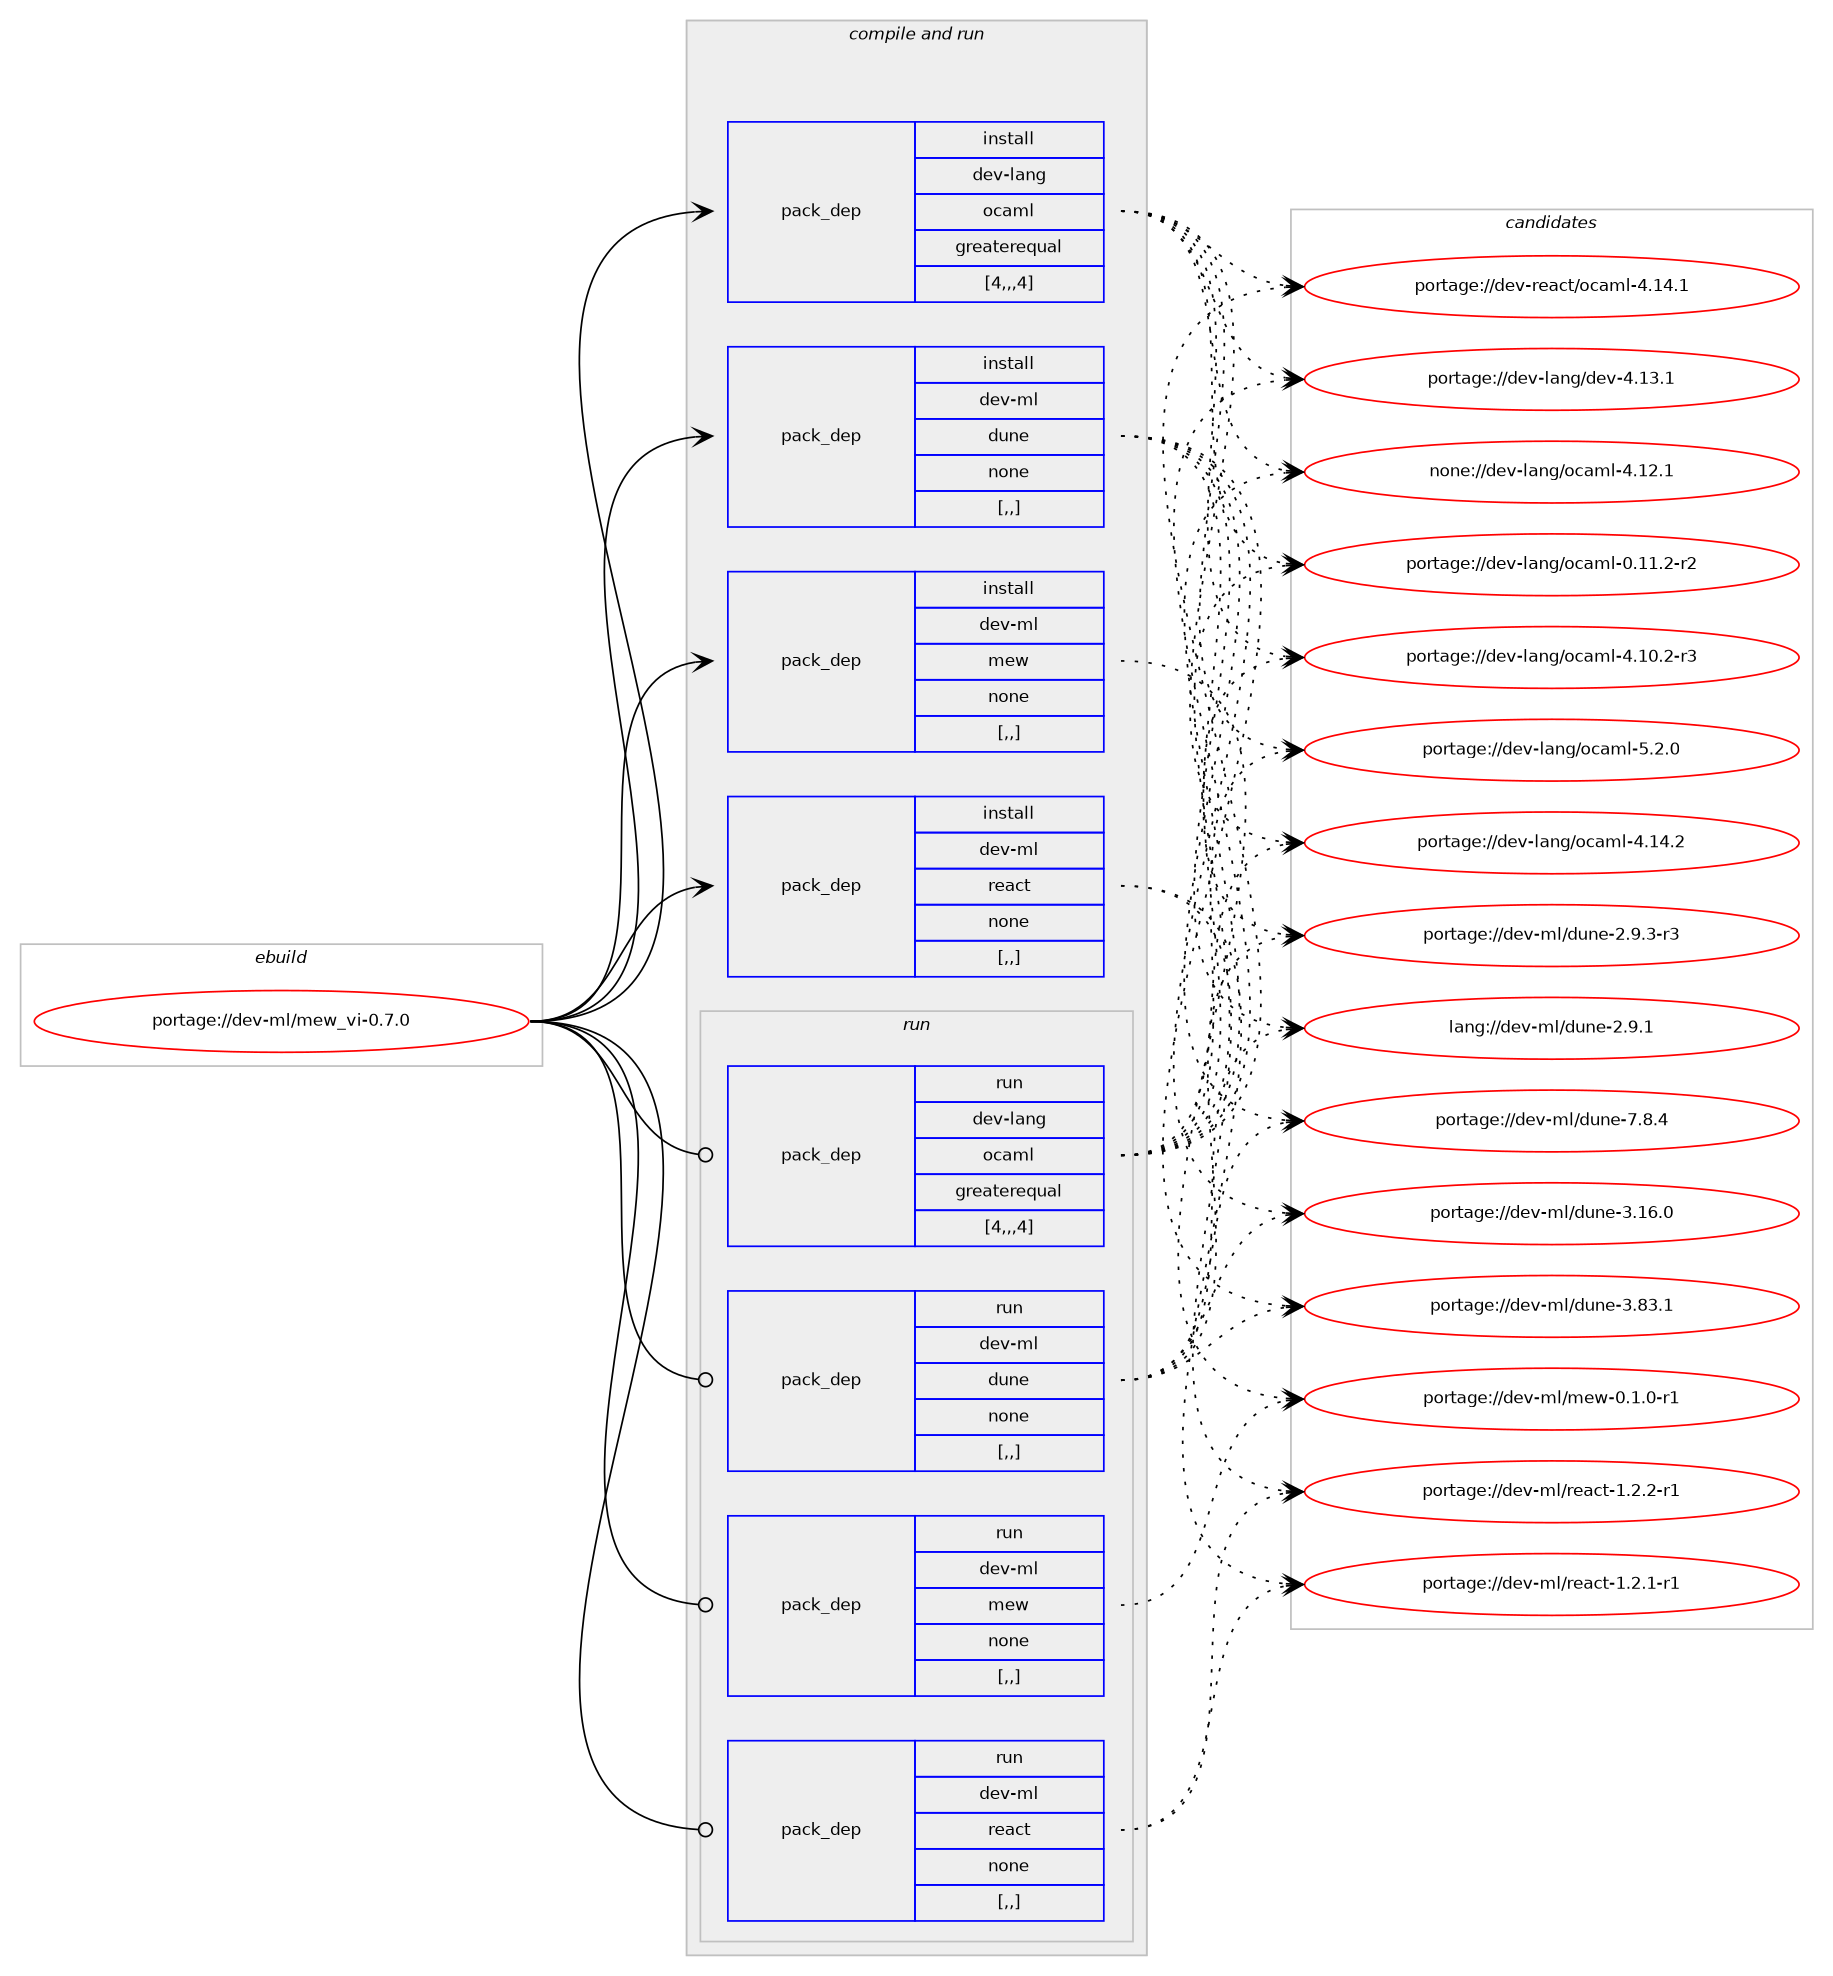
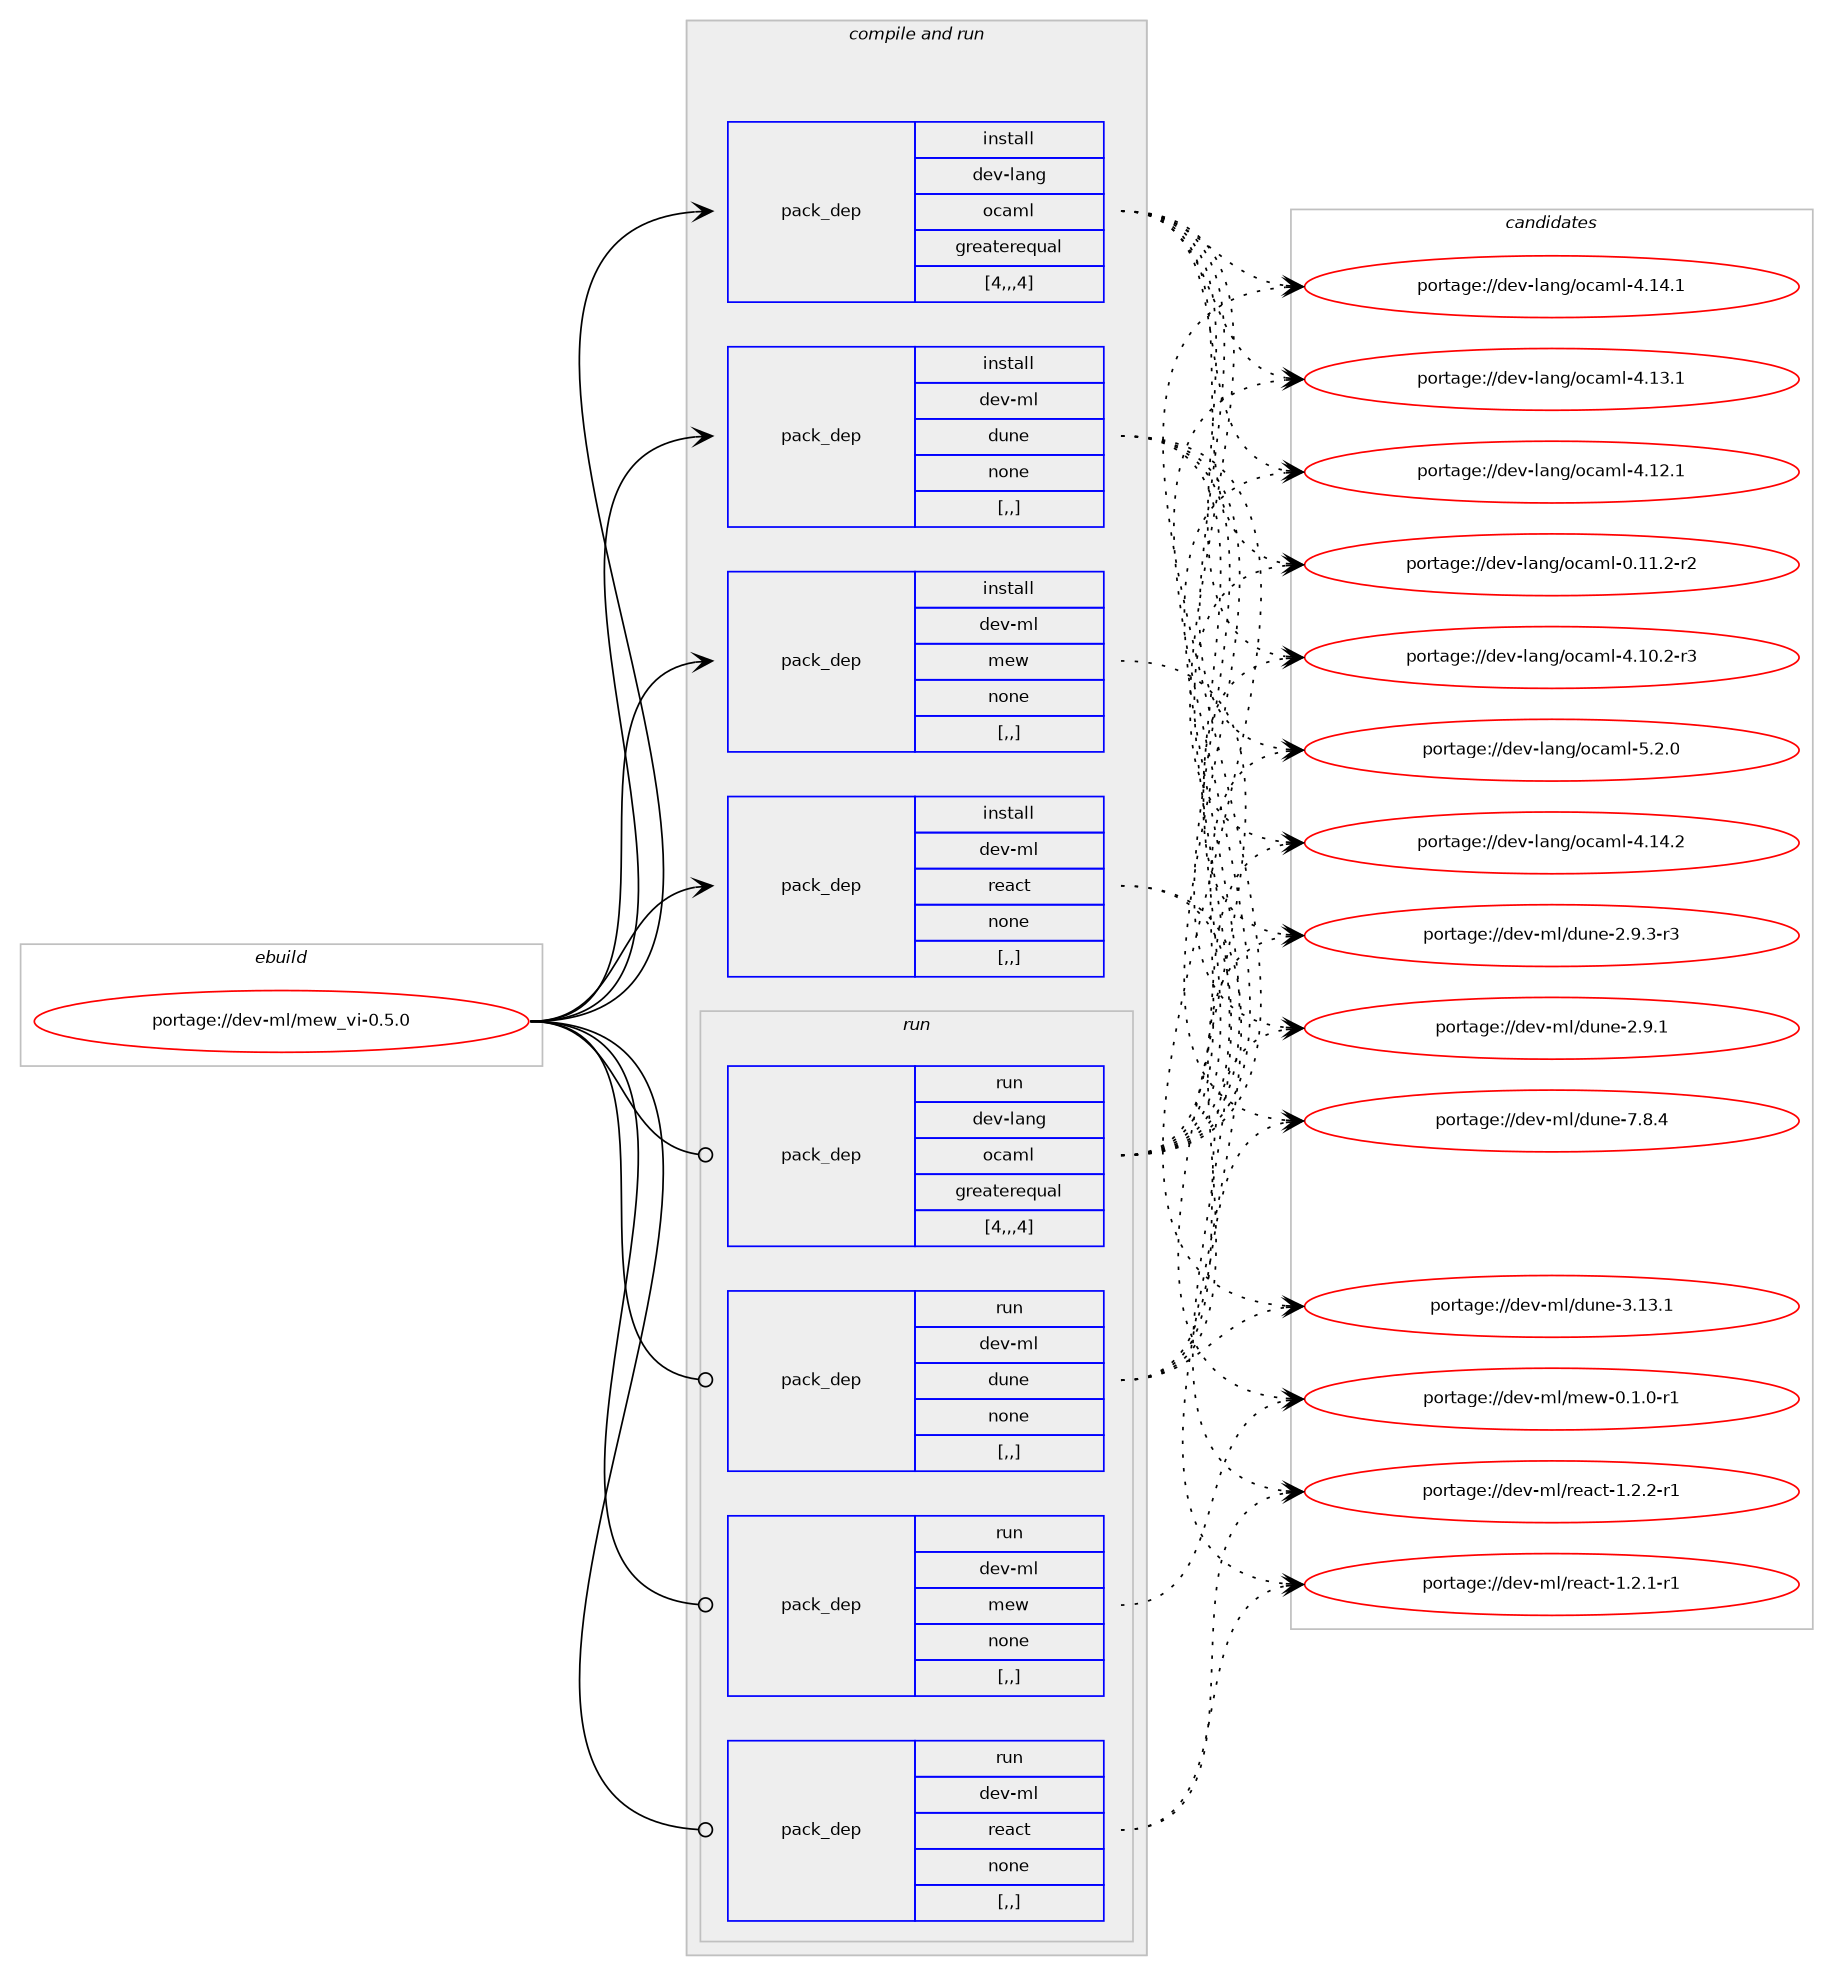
  digraph {
    compound=true
    concentrate=true
    fontname=Helvetica
    fontsize=10
    newrank=true
    rankdir=LR
    ranksep=1.5
    node [color=red fontname=Helvetica fontsize=10]
    edge [arrowhead=vee headport=w style=dotted tailport=e weight=100]
-   n1 [label="portage://dev-ml/mew_vi-0.7.0" width=4]
+   n1 [label="portage://dev-ml/mew_vi-0.5.0" width=4]
    n2 [color=blue label=<<TABLE BORDER="0" CELLBORDER="1" CELLSPACING="0" CELLPADDING="4" WIDTH="220"><TR><TD ROWSPAN="6" CELLPADDING="30">pack_dep</TD></TR><TR><TD WIDTH="110">install</TD></TR><TR><TD>dev-lang</TD></TR><TR><TD>ocaml</TD></TR><TR><TD>greaterequal</TD></TR><TR><TD>[4,,,4]</TD></TR></TABLE>> shape=none]
    n3 [color=blue label=<<TABLE BORDER="0" CELLBORDER="1" CELLSPACING="0" CELLPADDING="4" WIDTH="220"><TR><TD ROWSPAN="6" CELLPADDING="30">pack_dep</TD></TR><TR><TD WIDTH="110">install</TD></TR><TR><TD>dev-ml</TD></TR><TR><TD>dune</TD></TR><TR><TD>none</TD></TR><TR><TD>[,,]</TD></TR></TABLE>> shape=none]
    n4 [color=blue label=<<TABLE BORDER="0" CELLBORDER="1" CELLSPACING="0" CELLPADDING="4" WIDTH="220"><TR><TD ROWSPAN="6" CELLPADDING="30">pack_dep</TD></TR><TR><TD WIDTH="110">install</TD></TR><TR><TD>dev-ml</TD></TR><TR><TD>mew</TD></TR><TR><TD>none</TD></TR><TR><TD>[,,]</TD></TR></TABLE>> shape=none]
    n5 [color=blue label=<<TABLE BORDER="0" CELLBORDER="1" CELLSPACING="0" CELLPADDING="4" WIDTH="220"><TR><TD ROWSPAN="6" CELLPADDING="30">pack_dep</TD></TR><TR><TD WIDTH="110">install</TD></TR><TR><TD>dev-ml</TD></TR><TR><TD>react</TD></TR><TR><TD>none</TD></TR><TR><TD>[,,]</TD></TR></TABLE>> shape=none]
    n6 [color=blue label=<<TABLE BORDER="0" CELLBORDER="1" CELLSPACING="0" CELLPADDING="4" WIDTH="220"><TR><TD ROWSPAN="6" CELLPADDING="30">pack_dep</TD></TR><TR><TD WIDTH="110">run</TD></TR><TR><TD>dev-lang</TD></TR><TR><TD>ocaml</TD></TR><TR><TD>greaterequal</TD></TR><TR><TD>[4,,,4]</TD></TR></TABLE>> shape=none]
    n7 [color=blue label=<<TABLE BORDER="0" CELLBORDER="1" CELLSPACING="0" CELLPADDING="4" WIDTH="220"><TR><TD ROWSPAN="6" CELLPADDING="30">pack_dep</TD></TR><TR><TD WIDTH="110">run</TD></TR><TR><TD>dev-ml</TD></TR><TR><TD>dune</TD></TR><TR><TD>none</TD></TR><TR><TD>[,,]</TD></TR></TABLE>> shape=none]
    n8 [color=blue label=<<TABLE BORDER="0" CELLBORDER="1" CELLSPACING="0" CELLPADDING="4" WIDTH="220"><TR><TD ROWSPAN="6" CELLPADDING="30">pack_dep</TD></TR><TR><TD WIDTH="110">run</TD></TR><TR><TD>dev-ml</TD></TR><TR><TD>mew</TD></TR><TR><TD>none</TD></TR><TR><TD>[,,]</TD></TR></TABLE>> shape=none]
    n9 [color=blue label=<<TABLE BORDER="0" CELLBORDER="1" CELLSPACING="0" CELLPADDING="4" WIDTH="220"><TR><TD ROWSPAN="6" CELLPADDING="30">pack_dep</TD></TR><TR><TD WIDTH="110">run</TD></TR><TR><TD>dev-ml</TD></TR><TR><TD>react</TD></TR><TR><TD>none</TD></TR><TR><TD>[,,]</TD></TR></TABLE>> shape=none]
    n10 [label="portage://dev-lang/ocaml-5.2.0" width=4]
    n11 [label="portage://dev-lang/ocaml-4.14.2" width=4]
-   n12 [label="portage://dev-react/ocaml-4.14.1" width=4]
-   n13 [label="portage://dev-lang/dev-4.13.1" width=4]
-   n14 [label="none://dev-lang/ocaml-4.12.1" width=4]
+   n12 [label="portage://dev-lang/ocaml-4.14.1" width=4]
+   n13 [label="portage://dev-lang/ocaml-4.13.1" width=4]
+   n14 [label="portage://dev-lang/ocaml-4.12.1" width=4]
    n15 [label="portage://dev-lang/ocaml-0.11.2-r2" width=4]
    n16 [label="portage://dev-lang/ocaml-4.10.2-r3" width=4]
-   n17 [label="portage://dev-ml/dune-3.16.0" width=4]
-   n18 [label="portage://dev-ml/dune-3.83.1" width=4]
+   n18 [label="portage://dev-ml/dune-3.13.1" width=4]
    n19 [label="portage://dev-ml/dune-2.9.3-r3" width=4]
-   n20 [label="lang://dev-ml/dune-2.9.1" width=4]
+   n20 [label="portage://dev-ml/dune-2.9.1" width=4]
    n21 [label="portage://dev-ml/dune-7.8.4" width=4]
    n22 [label="portage://dev-ml/mew-0.1.0-r1" width=4]
    n23 [label="portage://dev-ml/react-1.2.2-r1" width=4]
    n24 [label="portage://dev-ml/react-1.2.1-r1" width=4]
    subgraph cluster_1 {
      color=gray
      label=<<i>ebuild</i>>
      n1
    }
    subgraph cluster_2 {
      color=gray
      label=<<i>dependencies</i>>
      subgraph cluster_3 {
        color=gray
        fillcolor="#eeeeee"
        label=<<i>compile</i>>
        style=filled
        subgraph sub_4 {
          color=gray
          fillcolor="#eeeeee"
          label=<<i>compile</i>>
          style=filled
          n2
        }
        subgraph sub_5 {
          color=gray
          fillcolor="#eeeeee"
          label=<<i>compile</i>>
          style=filled
          n3
        }
        subgraph sub_6 {
          color=gray
          fillcolor="#eeeeee"
          label=<<i>compile</i>>
          style=filled
          n4
        }
        subgraph sub_7 {
          color=gray
          fillcolor="#eeeeee"
          label=<<i>compile</i>>
          style=filled
          n5
        }
      }
      subgraph cluster_8 {
        color=gray
        fillcolor="#eeeeee"
        label=<<i>compile and run</i>>
        style=filled
      }
      subgraph cluster_9 {
        color=gray
        fillcolor="#eeeeee"
        label=<<i>run</i>>
        style=filled
        subgraph sub_10 {
          color=gray
          fillcolor="#eeeeee"
          label=<<i>run</i>>
          style=filled
          n6
        }
        subgraph sub_11 {
          color=gray
          fillcolor="#eeeeee"
          label=<<i>run</i>>
          style=filled
          n7
        }
        subgraph sub_12 {
          color=gray
          fillcolor="#eeeeee"
          label=<<i>run</i>>
          style=filled
          n8
        }
        subgraph sub_13 {
          color=gray
          fillcolor="#eeeeee"
          label=<<i>run</i>>
          style=filled
          n9
        }
      }
    }
    subgraph cluster_14 {
      color=gray
      label=<<i>candidates</i>>
      rank=same
      subgraph sub_15 {
        color=black
        label=<<i>candidates</i>>
        nodesep=1
        rank=same
        n10
        n11
        n12
        n13
        n14
        n15
        n16
      }
      subgraph sub_16 {
        color=black
        label=<<i>candidates</i>>
        nodesep=1
        rank=same
-       n17
        n18
        n19
        n20
        n21
      }
      subgraph sub_17 {
        color=black
        label=<<i>candidates</i>>
        nodesep=1
        rank=same
        n22
      }
      subgraph sub_18 {
        color=black
        label=<<i>candidates</i>>
        nodesep=1
        rank=same
        n23
        n24
      }
      subgraph sub_19 {
        color=black
        label=<<i>candidates</i>>
        nodesep=1
        rank=same
        n10
        n11
        n12
        n13
        n14
        n15
        n16
      }
      subgraph sub_20 {
        color=black
        label=<<i>candidates</i>>
        nodesep=1
        rank=same
-       n17
        n18
        n19
        n20
        n21
      }
      subgraph sub_21 {
        color=black
        label=<<i>candidates</i>>
        nodesep=1
        rank=same
        n22
      }
      subgraph sub_22 {
        color=black
        label=<<i>candidates</i>>
        nodesep=1
        rank=same
        n23
        n24
      }
    }
    n1 -> n2 [style=solid weight=20]
    n1 -> n3 [style=solid weight=20]
    n1 -> n4 [style=solid weight=20]
    n1 -> n5 [style=solid weight=20]
    n1 -> n6 [arrowhead=odot style=solid weight=20]
    n1 -> n7 [arrowhead=odot style=solid weight=20]
    n1 -> n8 [arrowhead=odot style=solid weight=20]
    n1 -> n9 [arrowhead=odot style=solid weight=20]
    n2 -> n10
    n2 -> n11
    n2 -> n12
    n2 -> n13
    n2 -> n14
    n2 -> n15
    n2 -> n16
-   n3 -> n17
    n3 -> n18
    n3 -> n19
    n3 -> n20
    n3 -> n21
    n4 -> n22
    n5 -> n23
    n5 -> n24
    n6 -> n10
    n6 -> n11
    n6 -> n12
    n6 -> n13
    n6 -> n14
    n6 -> n15
    n6 -> n16
-   n7 -> n17
    n7 -> n18
    n7 -> n19
    n7 -> n20
    n7 -> n21
    n8 -> n22
    n9 -> n23
    n9 -> n24
  }
